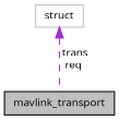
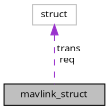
  digraph {
    fontname="Open Sans"
    node [fontname="Open Sans" fontsize=10 shape=record style=filled]
-   n1 [color=black fillcolor=grey75 fontcolor=black height=0.2 label=mavlink_transport width=0.4]
+   n1 [color=black fillcolor=grey75 fontcolor=black height=0.2 label=mavlink_struct width=0.4]
    n2 [color=grey75 fillcolor=white height=0.2 label=struct width=0.4]
    n2 -> n1 [color=darkorchid3 dir=back fontname="Open Sans" fontsize=10 label=" trans\nreq" labelfontname=FreeSans labelfontsize=10 style=dashed]
  }
